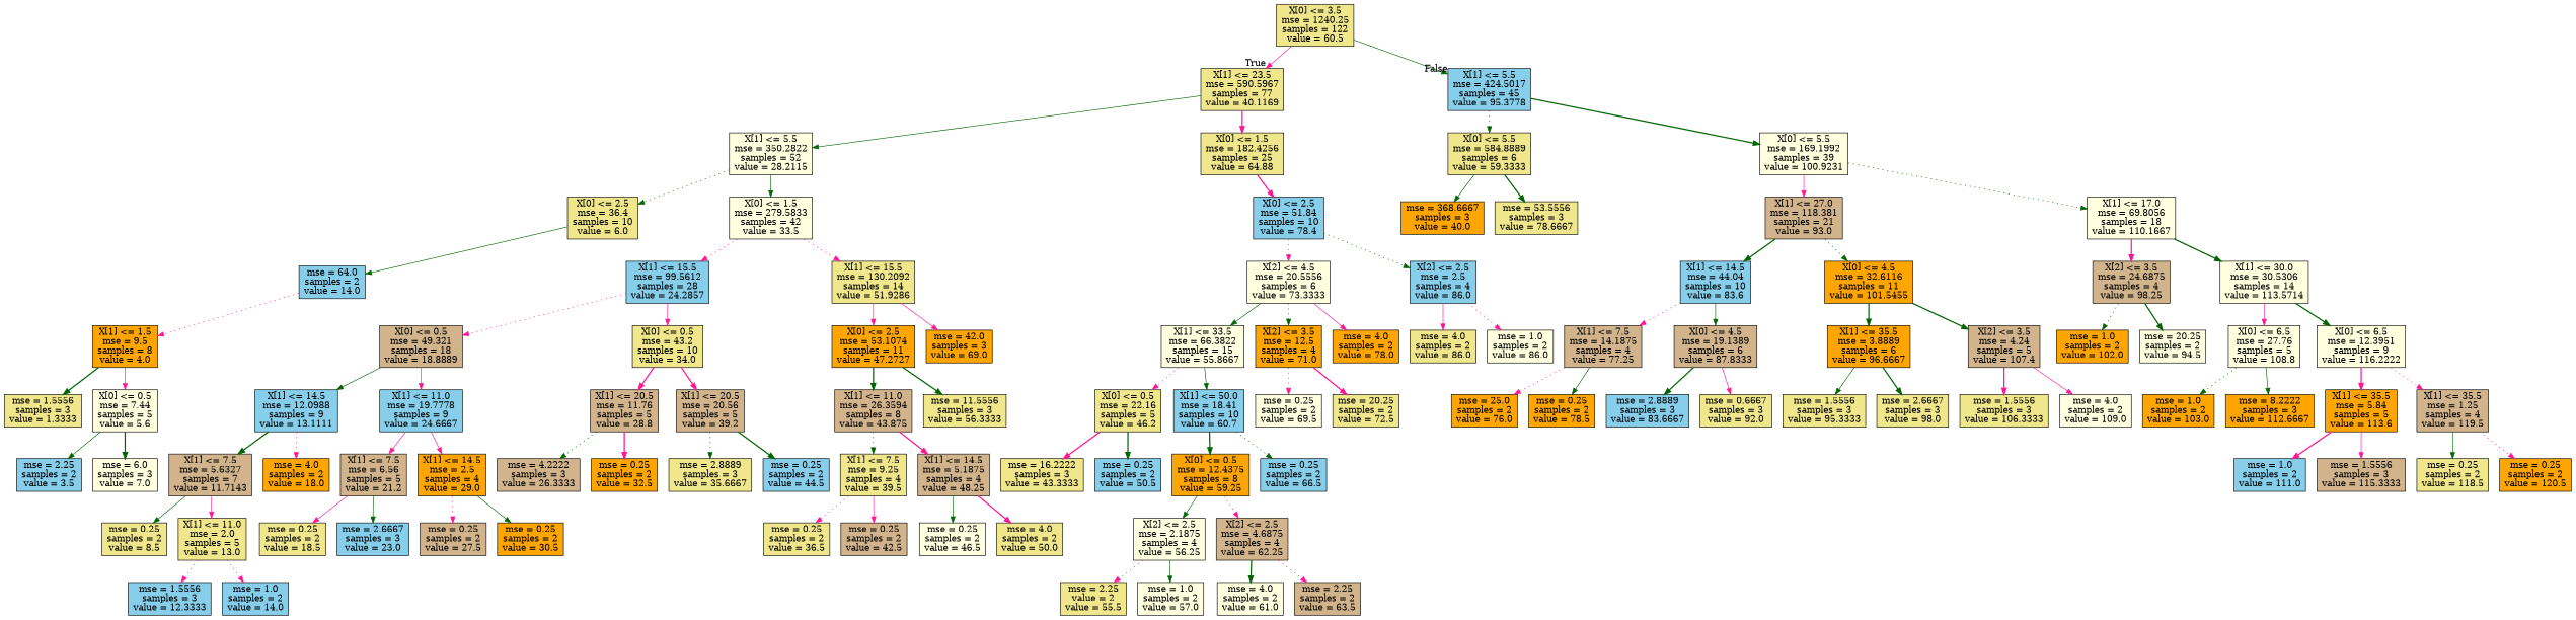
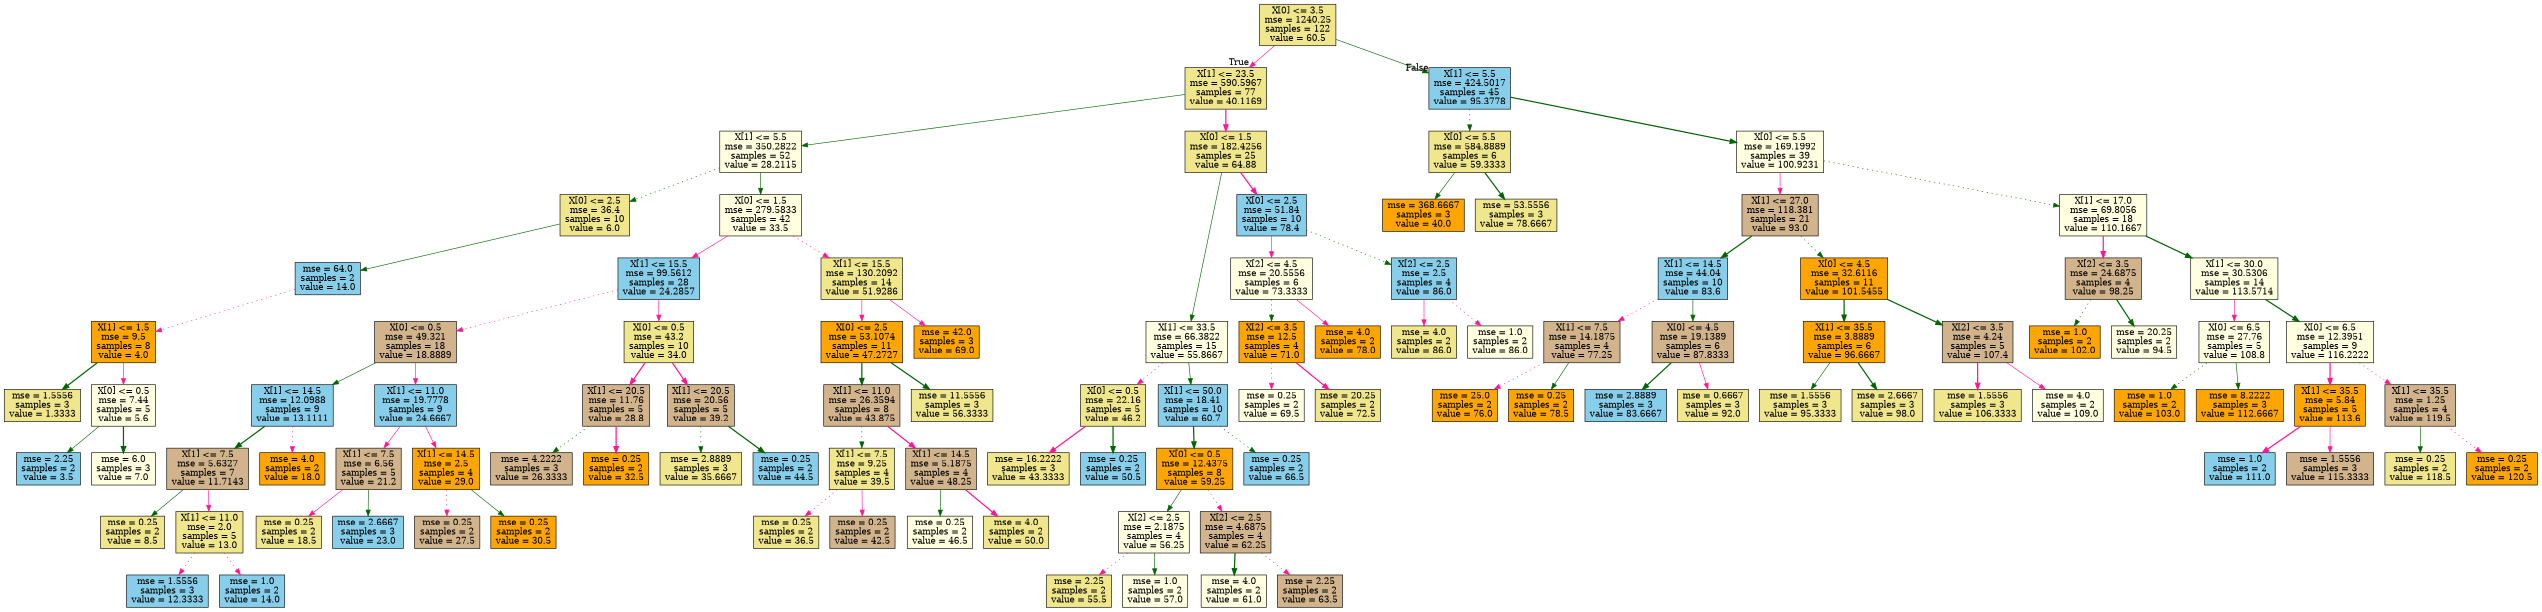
  digraph {
    node [fillcolor=khaki shape=box style=filled]
    edge [color=deeppink style=solid]
    n1 [label="X[0] <= 3.5\nmse = 1240.25\nsamples = 122\nvalue = 60.5"]
    n2 [label="X[1] <= 23.5\nmse = 590.5967\nsamples = 77\nvalue = 40.1169"]
    n3 [fillcolor=skyblue label="X[1] <= 5.5\nmse = 424.5017\nsamples = 45\nvalue = 95.3778"]
    n4 [fillcolor=lightyellow label="X[1] <= 5.5\nmse = 350.2822\nsamples = 52\nvalue = 28.2115"]
    n5 [label="X[0] <= 1.5\nmse = 182.4256\nsamples = 25\nvalue = 64.88"]
    n6 [label="X[0] <= 5.5\nmse = 584.8889\nsamples = 6\nvalue = 59.3333"]
    n7 [fillcolor=lightyellow label="X[0] <= 5.5\nmse = 169.1992\nsamples = 39\nvalue = 100.9231"]
    n8 [label="X[0] <= 2.5\nmse = 36.4\nsamples = 10\nvalue = 6.0"]
    n9 [fillcolor=lightyellow label="X[0] <= 1.5\nmse = 279.5833\nsamples = 42\nvalue = 33.5"]
    n10 [fillcolor=lightyellow label="X[1] <= 33.5\nmse = 66.3822\nsamples = 15\nvalue = 55.8667"]
    n11 [fillcolor=skyblue label="X[0] <= 2.5\nmse = 51.84\nsamples = 10\nvalue = 78.4"]
    n12 [fillcolor=skyblue label="mse = 64.0\nsamples = 2\nvalue = 14.0"]
    n13 [fillcolor=skyblue label="X[1] <= 15.5\nmse = 99.5612\nsamples = 28\nvalue = 24.2857"]
    n14 [label="X[1] <= 15.5\nmse = 130.2092\nsamples = 14\nvalue = 51.9286"]
    n15 [fillcolor=orange label="X[1] <= 1.5\nmse = 9.5\nsamples = 8\nvalue = 4.0"]
    n16 [label="mse = 1.5556\nsamples = 3\nvalue = 1.3333"]
    n17 [fillcolor=lightyellow label="X[0] <= 0.5\nmse = 7.44\nsamples = 5\nvalue = 5.6"]
    n18 [fillcolor=skyblue label="mse = 2.25\nsamples = 2\nvalue = 3.5"]
    n19 [fillcolor=lightyellow label="mse = 6.0\nsamples = 3\nvalue = 7.0"]
    n20 [fillcolor=tan label="X[0] <= 0.5\nmse = 49.321\nsamples = 18\nvalue = 18.8889"]
    n21 [label="X[0] <= 0.5\nmse = 43.2\nsamples = 10\nvalue = 34.0"]
    n22 [fillcolor=orange label="X[0] <= 2.5\nmse = 53.1074\nsamples = 11\nvalue = 47.2727"]
    n23 [fillcolor=orange label="mse = 42.0\nsamples = 3\nvalue = 69.0"]
    n24 [fillcolor=skyblue label="X[1] <= 14.5\nmse = 12.0988\nsamples = 9\nvalue = 13.1111"]
    n25 [fillcolor=skyblue label="X[1] <= 11.0\nmse = 19.7778\nsamples = 9\nvalue = 24.6667"]
    n26 [fillcolor=tan label="X[1] <= 20.5\nmse = 11.76\nsamples = 5\nvalue = 28.8"]
    n27 [fillcolor=tan label="X[1] <= 20.5\nmse = 20.56\nsamples = 5\nvalue = 39.2"]
    n28 [fillcolor=tan label="X[1] <= 7.5\nmse = 5.6327\nsamples = 7\nvalue = 11.7143"]
    n29 [fillcolor=orange label="mse = 4.0\nsamples = 2\nvalue = 18.0"]
    n30 [fillcolor=tan label="X[1] <= 7.5\nmse = 6.56\nsamples = 5\nvalue = 21.2"]
    n31 [fillcolor=orange label="X[1] <= 14.5\nmse = 2.5\nsamples = 4\nvalue = 29.0"]
    n32 [label="mse = 0.25\nsamples = 2\nvalue = 8.5"]
    n33 [label="X[1] <= 11.0\nmse = 2.0\nsamples = 5\nvalue = 13.0"]
    n34 [fillcolor=skyblue label="mse = 1.5556\nsamples = 3\nvalue = 12.3333"]
    n35 [fillcolor=skyblue label="mse = 1.0\nsamples = 2\nvalue = 14.0"]
    n36 [label="mse = 0.25\nsamples = 2\nvalue = 18.5"]
    n37 [fillcolor=skyblue label="mse = 2.6667\nsamples = 3\nvalue = 23.0"]
    n38 [fillcolor=tan label="mse = 0.25\nsamples = 2\nvalue = 27.5"]
    n39 [fillcolor=orange label="mse = 0.25\nsamples = 2\nvalue = 30.5"]
    n40 [fillcolor=tan label="mse = 4.2222\nsamples = 3\nvalue = 26.3333"]
    n41 [fillcolor=orange label="mse = 0.25\nsamples = 2\nvalue = 32.5"]
    n42 [label="mse = 2.8889\nsamples = 3\nvalue = 35.6667"]
    n43 [fillcolor=skyblue label="mse = 0.25\nsamples = 2\nvalue = 44.5"]
    n44 [fillcolor=tan label="X[1] <= 11.0\nmse = 26.3594\nsamples = 8\nvalue = 43.875"]
    n45 [label="mse = 11.5556\nsamples = 3\nvalue = 56.3333"]
    n46 [label="X[1] <= 7.5\nmse = 9.25\nsamples = 4\nvalue = 39.5"]
    n47 [fillcolor=tan label="X[1] <= 14.5\nmse = 5.1875\nsamples = 4\nvalue = 48.25"]
    n48 [label="mse = 0.25\nsamples = 2\nvalue = 36.5"]
    n49 [fillcolor=tan label="mse = 0.25\nsamples = 2\nvalue = 42.5"]
    n50 [fillcolor=lightyellow label="mse = 0.25\nsamples = 2\nvalue = 46.5"]
    n51 [label="mse = 4.0\nsamples = 2\nvalue = 50.0"]
    n52 [label="X[0] <= 0.5\nmse = 22.16\nsamples = 5\nvalue = 46.2"]
    n53 [fillcolor=skyblue label="X[1] <= 50.0\nmse = 18.41\nsamples = 10\nvalue = 60.7"]
    n54 [fillcolor=lightyellow label="X[2] <= 4.5\nmse = 20.5556\nsamples = 6\nvalue = 73.3333"]
    n55 [fillcolor=skyblue label="X[2] <= 2.5\nmse = 2.5\nsamples = 4\nvalue = 86.0"]
    n56 [label="mse = 16.2222\nsamples = 3\nvalue = 43.3333"]
    n57 [fillcolor=skyblue label="mse = 0.25\nsamples = 2\nvalue = 50.5"]
    n58 [fillcolor=orange label="X[0] <= 0.5\nmse = 12.4375\nsamples = 8\nvalue = 59.25"]
    n59 [fillcolor=skyblue label="mse = 0.25\nsamples = 2\nvalue = 66.5"]
    n60 [fillcolor=lightyellow label="X[2] <= 2.5\nmse = 2.1875\nsamples = 4\nvalue = 56.25"]
    n61 [fillcolor=tan label="X[2] <= 2.5\nmse = 4.6875\nsamples = 4\nvalue = 62.25"]
-   n62 [label="mse = 2.25\nvalue = 2\nvalue = 55.5"]
+   n62 [label="mse = 2.25\nsamples = 2\nvalue = 55.5"]
    n63 [fillcolor=lightyellow label="mse = 1.0\nsamples = 2\nvalue = 57.0"]
    n64 [fillcolor=lightyellow label="mse = 4.0\nsamples = 2\nvalue = 61.0"]
    n65 [fillcolor=tan label="mse = 2.25\nsamples = 2\nvalue = 63.5"]
    n66 [fillcolor=orange label="X[2] <= 3.5\nmse = 12.5\nsamples = 4\nvalue = 71.0"]
    n67 [fillcolor=orange label="mse = 4.0\nsamples = 2\nvalue = 78.0"]
    n68 [label="mse = 4.0\nsamples = 2\nvalue = 86.0"]
    n69 [fillcolor=lightyellow label="mse = 1.0\nsamples = 2\nvalue = 86.0"]
    n70 [fillcolor=lightyellow label="mse = 0.25\nsamples = 2\nvalue = 69.5"]
    n71 [label="mse = 20.25\nsamples = 2\nvalue = 72.5"]
    n72 [fillcolor=orange label="mse = 368.6667\nsamples = 3\nvalue = 40.0"]
    n73 [label="mse = 53.5556\nsamples = 3\nvalue = 78.6667"]
    n74 [fillcolor=tan label="X[1] <= 27.0\nmse = 118.381\nsamples = 21\nvalue = 93.0"]
    n75 [fillcolor=lightyellow label="X[1] <= 17.0\nmse = 69.8056\nsamples = 18\nvalue = 110.1667"]
    n76 [fillcolor=skyblue label="X[1] <= 14.5\nmse = 44.04\nsamples = 10\nvalue = 83.6"]
    n77 [fillcolor=orange label="X[0] <= 4.5\nmse = 32.6116\nsamples = 11\nvalue = 101.5455"]
    n78 [fillcolor=tan label="X[2] <= 3.5\nmse = 24.6875\nsamples = 4\nvalue = 98.25"]
    n79 [fillcolor=lightyellow label="X[1] <= 30.0\nmse = 30.5306\nsamples = 14\nvalue = 113.5714"]
    n80 [fillcolor=tan label="X[1] <= 7.5\nmse = 14.1875\nsamples = 4\nvalue = 77.25"]
    n81 [fillcolor=tan label="X[0] <= 4.5\nmse = 19.1389\nsamples = 6\nvalue = 87.8333"]
    n82 [fillcolor=orange label="X[1] <= 35.5\nmse = 3.8889\nsamples = 6\nvalue = 96.6667"]
    n83 [fillcolor=tan label="X[2] <= 3.5\nmse = 4.24\nsamples = 5\nvalue = 107.4"]
    n84 [fillcolor=orange label="mse = 25.0\nsamples = 2\nvalue = 76.0"]
    n85 [fillcolor=orange label="mse = 0.25\nsamples = 2\nvalue = 78.5"]
    n86 [fillcolor=skyblue label="mse = 2.8889\nsamples = 3\nvalue = 83.6667"]
    n87 [label="mse = 0.6667\nsamples = 3\nvalue = 92.0"]
    n88 [label="mse = 1.5556\nsamples = 3\nvalue = 95.3333"]
    n89 [label="mse = 2.6667\nsamples = 3\nvalue = 98.0"]
    n90 [label="mse = 1.5556\nsamples = 3\nvalue = 106.3333"]
    n91 [fillcolor=lightyellow label="mse = 4.0\nsamples = 2\nvalue = 109.0"]
    n92 [fillcolor=orange label="mse = 1.0\nsamples = 2\nvalue = 102.0"]
    n93 [fillcolor=lightyellow label="mse = 20.25\nsamples = 2\nvalue = 94.5"]
    n94 [fillcolor=lightyellow label="X[0] <= 6.5\nmse = 27.76\nsamples = 5\nvalue = 108.8"]
    n95 [fillcolor=lightyellow label="X[0] <= 6.5\nmse = 12.3951\nsamples = 9\nvalue = 116.2222"]
    n96 [fillcolor=orange label="mse = 1.0\nsamples = 2\nvalue = 103.0"]
    n97 [fillcolor=orange label="mse = 8.2222\nsamples = 3\nvalue = 112.6667"]
    n98 [fillcolor=orange label="X[1] <= 35.5\nmse = 5.84\nsamples = 5\nvalue = 113.6"]
    n99 [fillcolor=tan label="X[1] <= 35.5\nmse = 1.25\nsamples = 4\nvalue = 119.5"]
    n100 [fillcolor=skyblue label="mse = 1.0\nsamples = 2\nvalue = 111.0"]
    n101 [fillcolor=tan label="mse = 1.5556\nsamples = 3\nvalue = 115.3333"]
    n102 [label="mse = 0.25\nsamples = 2\nvalue = 118.5"]
    n103 [fillcolor=orange label="mse = 0.25\nsamples = 2\nvalue = 120.5"]
    n1 -> n2 [headlabel=True labelangle=45 labeldistance=2.5]
    n1 -> n3 [color=darkgreen headlabel=False labelangle=-45 labeldistance=2.5]
    n2 -> n4 [color=darkgreen]
    n2 -> n5 [style=bold]
    n3 -> n6 [color=darkgreen style=dotted]
    n3 -> n7 [color=darkgreen style=bold]
    n4 -> n8 [color=darkgreen style=dotted]
    n4 -> n9 [color=darkgreen]
-   n54 -> n10 [color=darkgreen]
+   n5 -> n10 [color=darkgreen]
    n5 -> n11 [style=bold]
    n6 -> n72 [color=darkgreen]
    n6 -> n73 [color=darkgreen style=bold]
    n7 -> n74
    n7 -> n75 [color=darkgreen style=dotted]
    n8 -> n12 [color=darkgreen]
-   n9 -> n13 [style=dotted]
+   n9 -> n13
    n9 -> n14 [style=dotted]
    n10 -> n52 [style=dotted]
    n10 -> n53 [color=darkgreen]
-   n11 -> n54 [style=dotted]
+   n11 -> n54
    n11 -> n55 [color=darkgreen style=dotted]
    n12 -> n15 [style=dotted]
    n13 -> n20 [style=dotted]
    n13 -> n21
    n14 -> n22
    n14 -> n23
    n15 -> n16 [color=darkgreen style=bold]
    n15 -> n17
    n17 -> n18 [color=darkgreen]
    n17 -> n19 [color=darkgreen style=bold]
    n20 -> n24 [color=darkgreen]
    n20 -> n25
    n21 -> n26 [style=bold]
    n21 -> n27 [style=bold]
    n22 -> n44 [color=darkgreen style=bold]
    n22 -> n45 [color=darkgreen style=bold]
    n24 -> n28 [color=darkgreen style=bold]
    n24 -> n29 [style=dotted]
    n25 -> n30
    n25 -> n31
    n26 -> n40 [color=darkgreen style=dotted]
    n26 -> n41 [style=bold]
    n27 -> n42 [color=darkgreen style=dotted]
    n27 -> n43 [color=darkgreen style=bold]
    n28 -> n32 [color=darkgreen]
    n28 -> n33
    n30 -> n36
    n30 -> n37 [color=darkgreen]
    n31 -> n38 [style=dotted]
    n31 -> n39 [color=darkgreen]
    n33 -> n34 [style=dotted]
    n33 -> n35 [style=dotted]
    n44 -> n46 [color=darkgreen style=dotted]
    n44 -> n47 [style=bold]
    n46 -> n48 [style=dotted]
    n46 -> n49
    n47 -> n50 [color=darkgreen]
    n47 -> n51 [style=bold]
    n52 -> n56 [style=bold]
    n52 -> n57 [color=darkgreen style=bold]
    n53 -> n58 [color=darkgreen style=bold]
    n53 -> n59 [color=darkgreen style=dotted]
    n54 -> n66 [color=darkgreen style=dotted]
    n54 -> n67
    n55 -> n68
    n55 -> n69 [style=dotted]
    n58 -> n60 [color=darkgreen]
    n58 -> n61 [style=dotted]
    n60 -> n62 [style=dotted]
    n60 -> n63 [color=darkgreen]
    n61 -> n64 [color=darkgreen style=bold]
    n61 -> n65 [style=dotted]
    n66 -> n70 [style=dotted]
    n66 -> n71 [style=bold]
    n74 -> n76 [color=darkgreen style=bold]
    n74 -> n77 [color=darkgreen style=dotted]
    n75 -> n78 [style=bold]
    n75 -> n79 [color=darkgreen style=bold]
    n76 -> n80 [style=dotted]
    n76 -> n81 [color=darkgreen]
    n77 -> n82 [color=darkgreen style=bold]
    n77 -> n83 [color=darkgreen style=bold]
    n78 -> n92 [color=darkgreen style=dotted]
    n78 -> n93 [color=darkgreen style=bold]
    n79 -> n94
    n79 -> n95 [color=darkgreen style=bold]
    n80 -> n84 [style=dotted]
    n80 -> n85 [color=darkgreen]
    n81 -> n86 [color=darkgreen style=bold]
    n81 -> n87
    n82 -> n88 [color=darkgreen]
    n82 -> n89 [color=darkgreen style=bold]
    n83 -> n90 [style=bold]
    n83 -> n91
    n94 -> n96 [color=darkgreen style=dotted]
    n94 -> n97 [color=darkgreen]
    n95 -> n98 [style=bold]
    n95 -> n99 [style=dotted]
    n98 -> n100 [style=bold]
    n98 -> n101
    n99 -> n102 [color=darkgreen]
    n99 -> n103 [style=dotted]
  }
